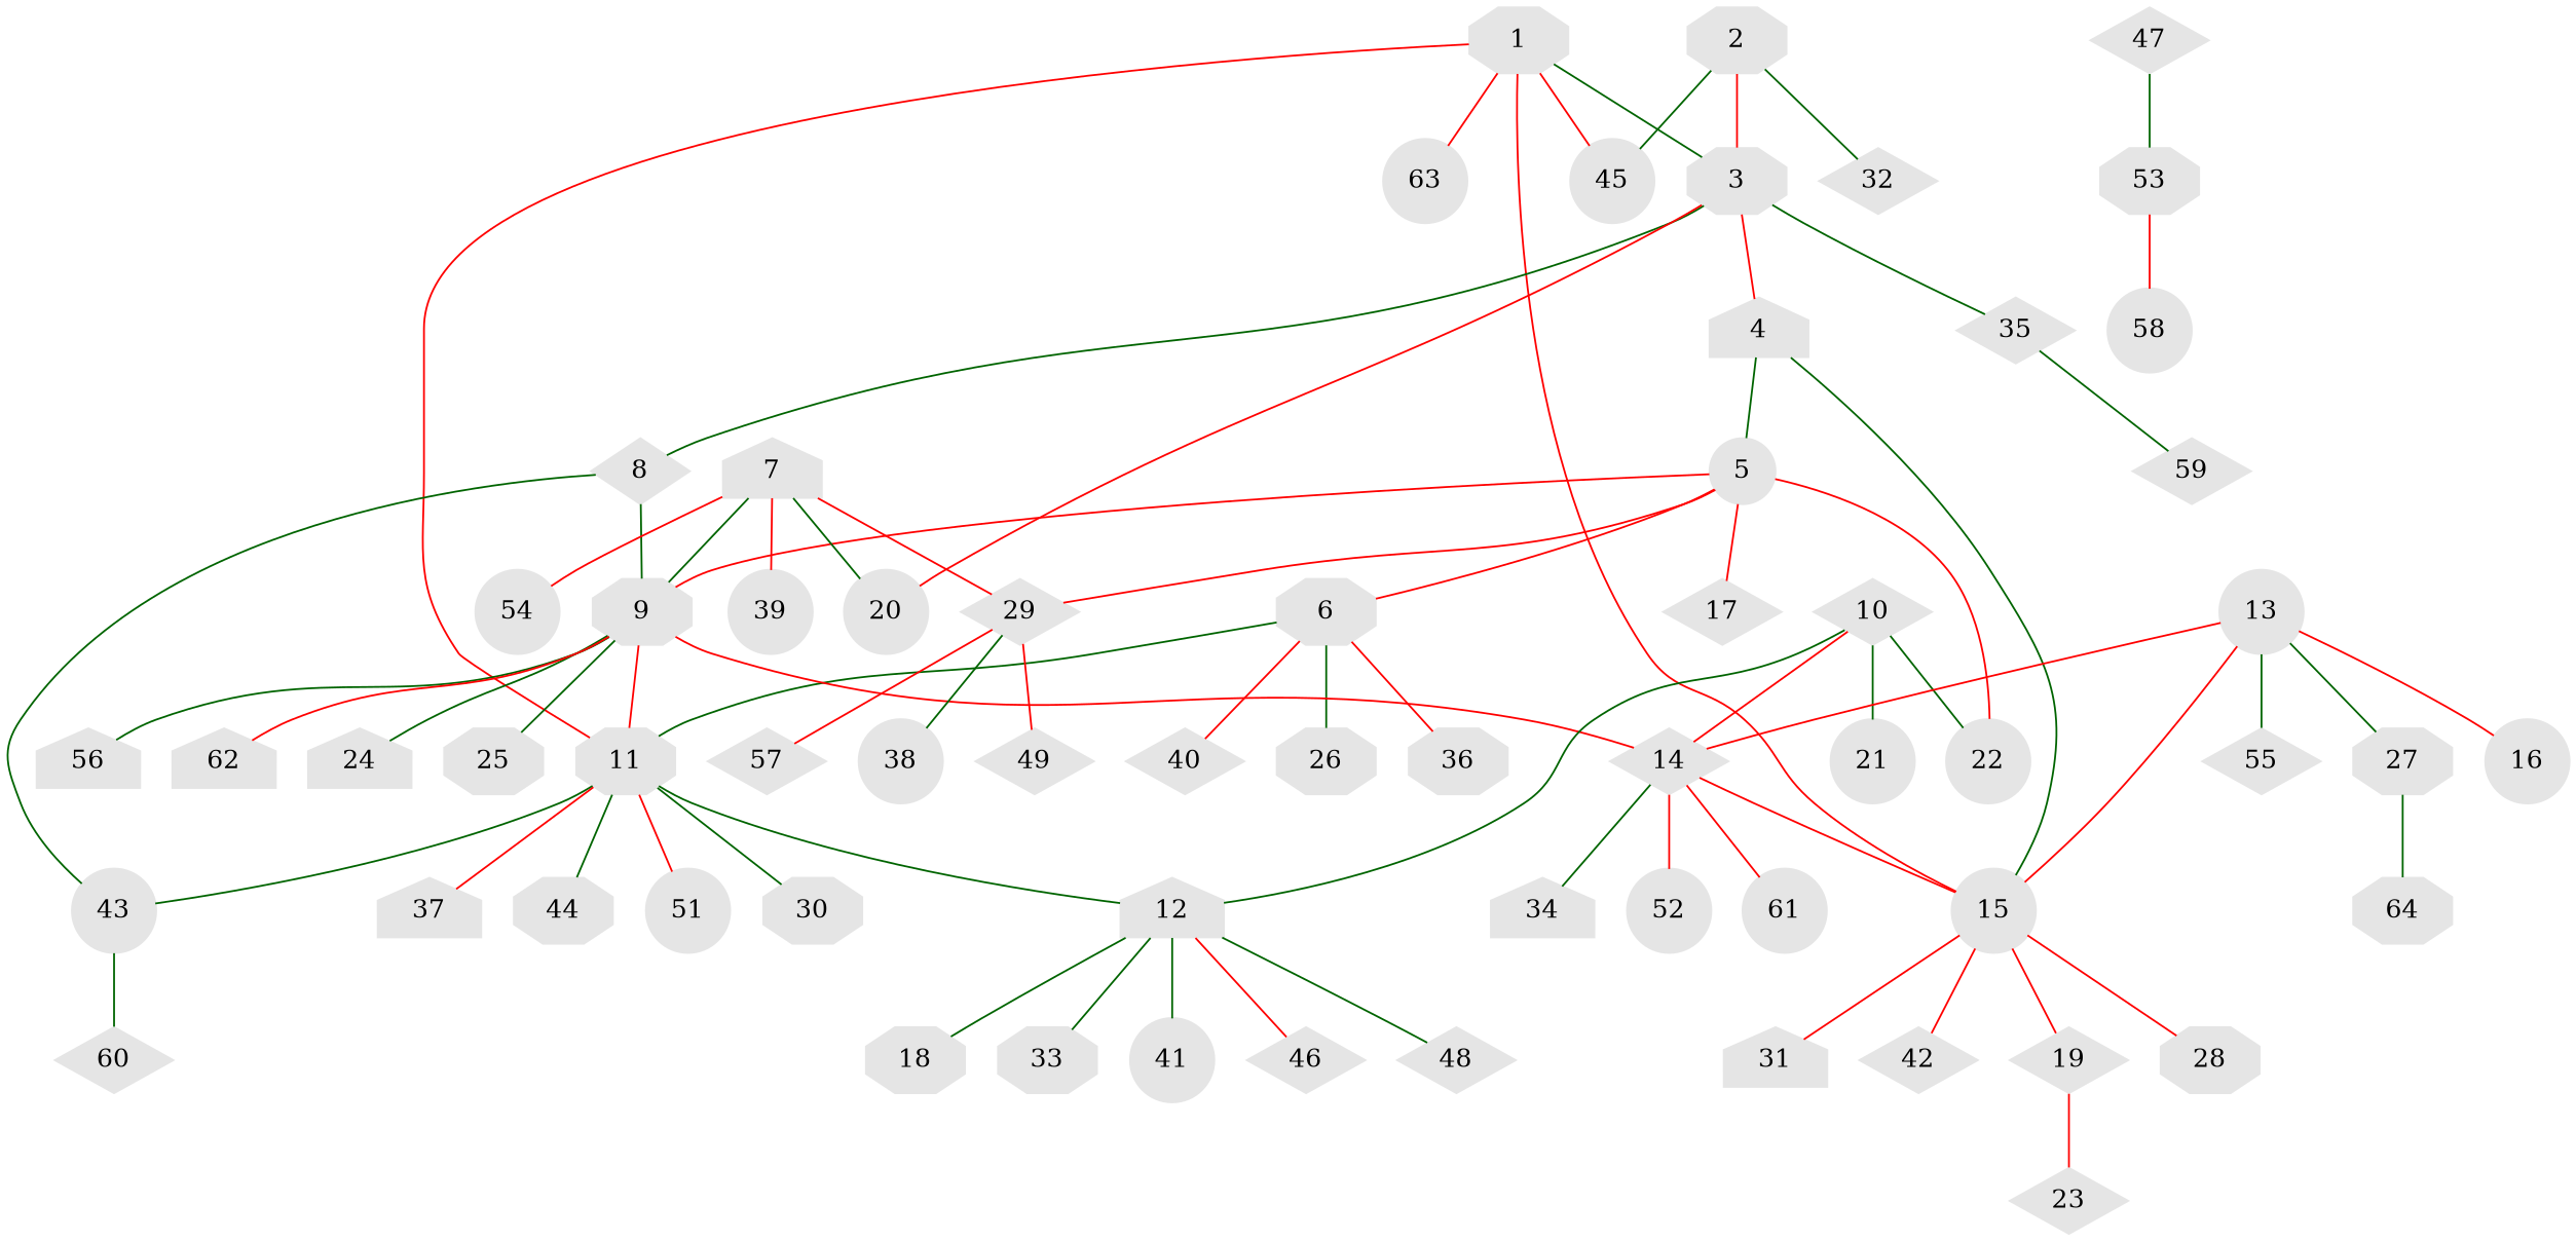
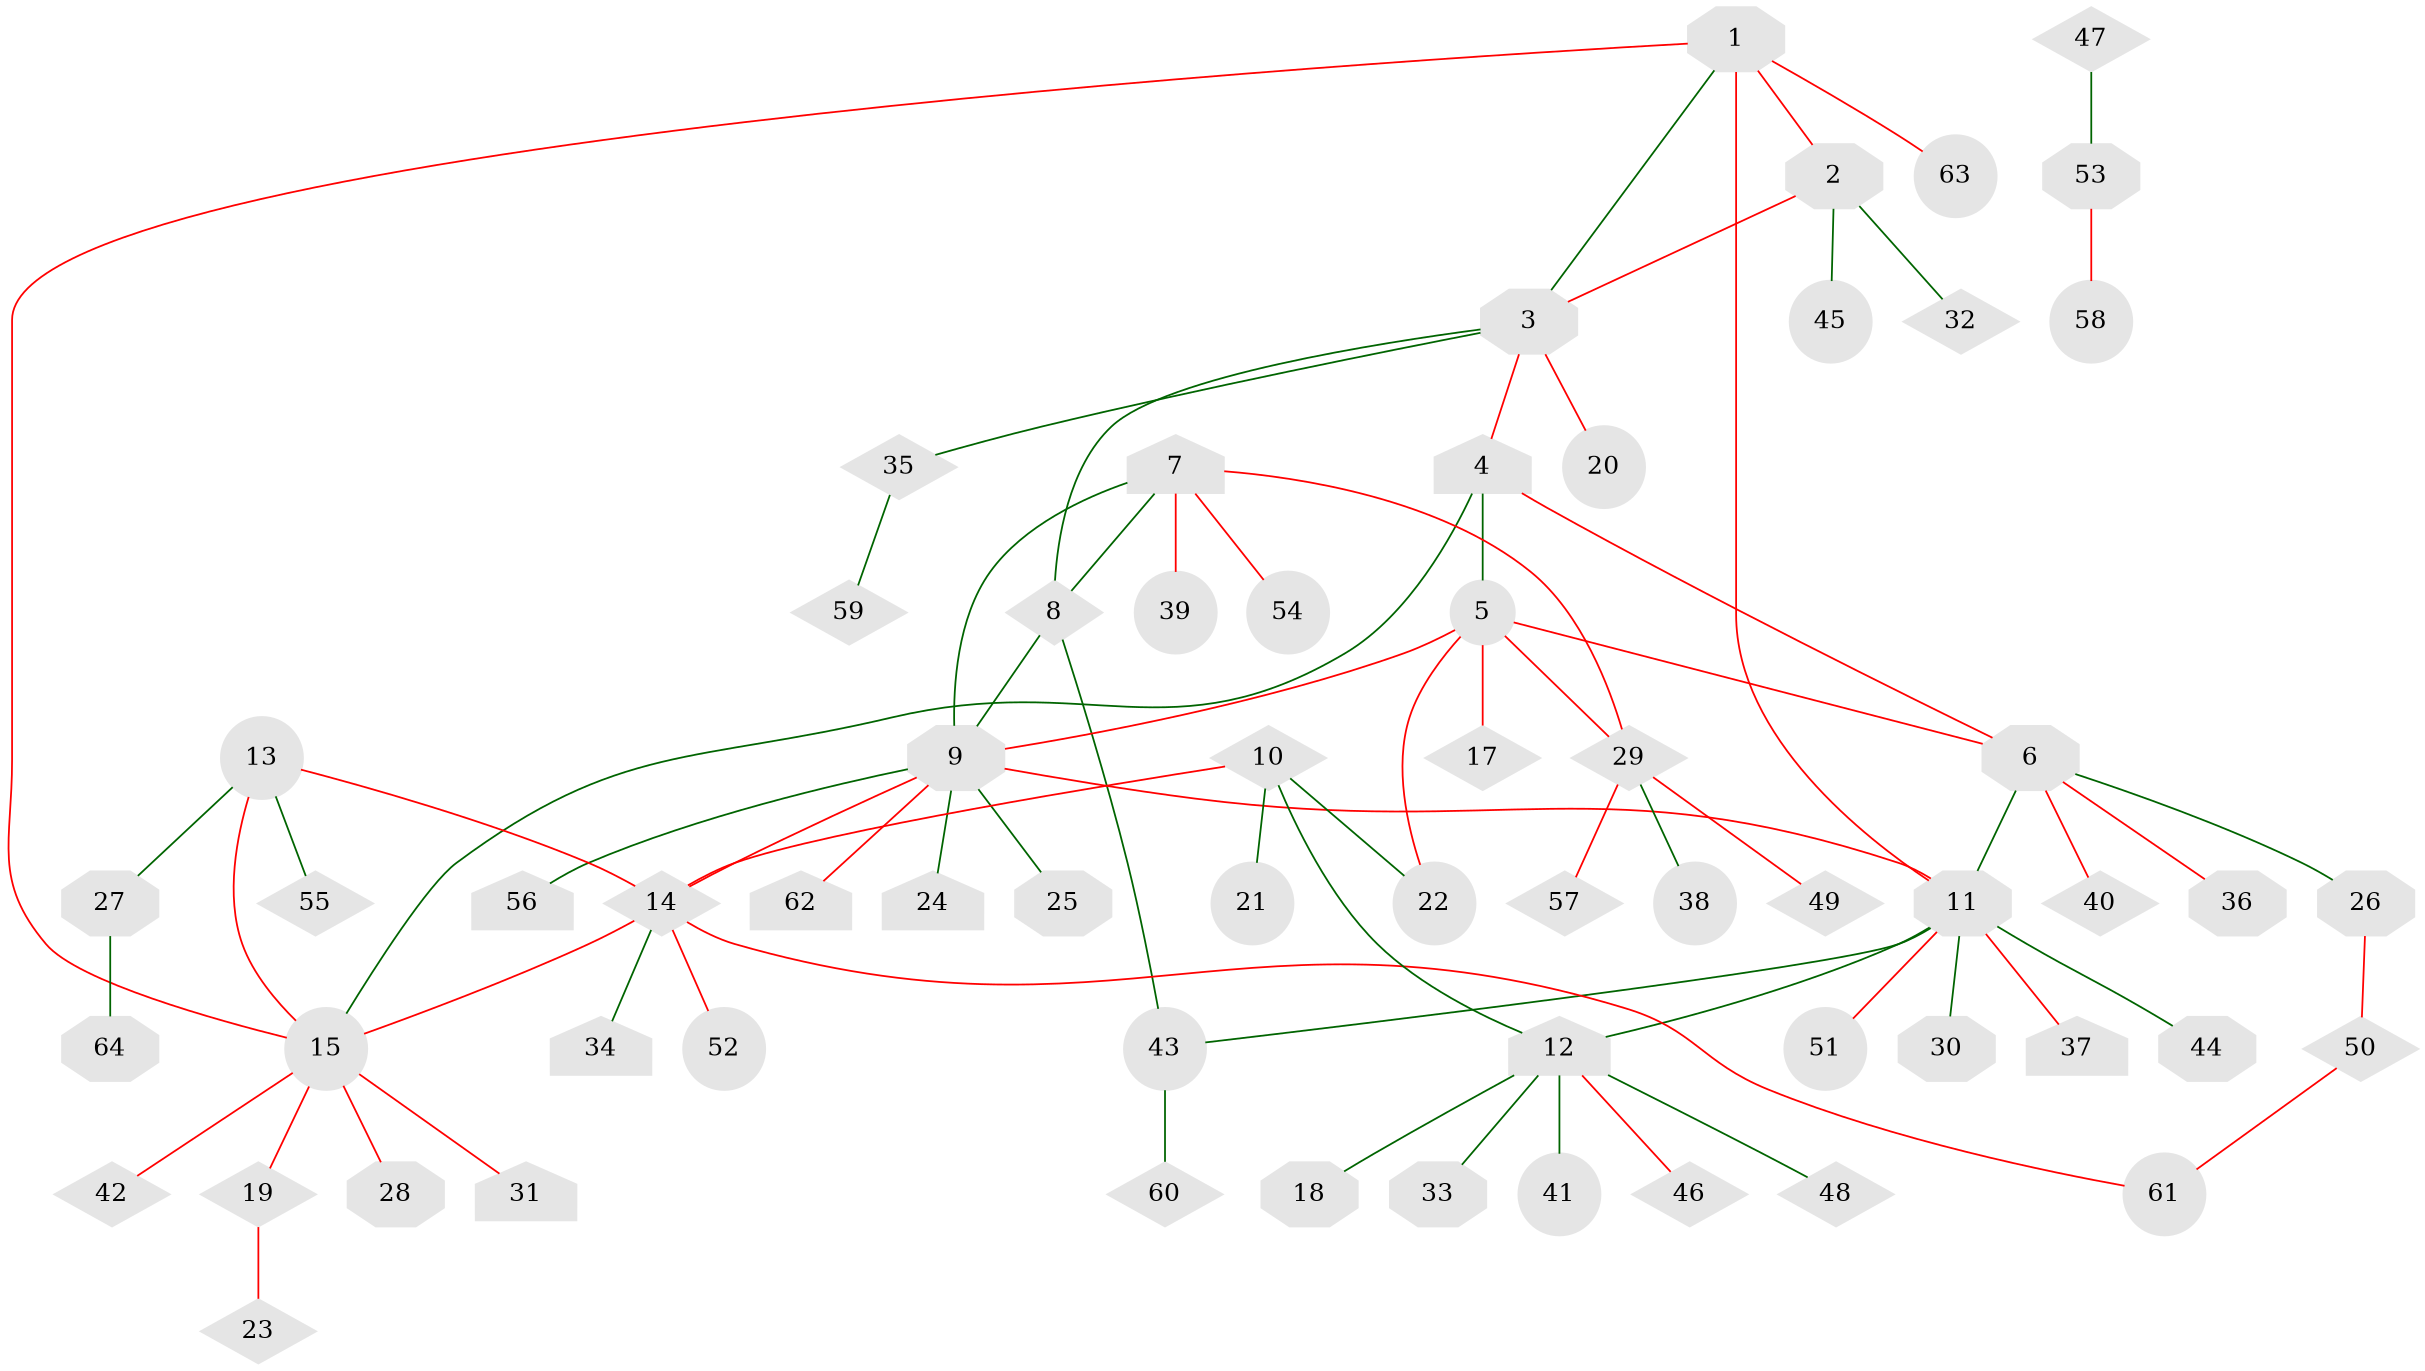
  graph {
    node [color=gray90 shape=diamond style=filled]
    edge [color=red]
    1 [shape=octagon]
    2 [shape=octagon]
    3 [shape=octagon]
    11 [shape=octagon]
    15 [shape=circle]
    63 [shape=circle]
    32
    45 [shape=circle]
    4 [shape=house]
    8
    20 [shape=circle]
    35
    43 [shape=circle]
    12 [shape=house]
    30 [shape=octagon]
    37 [shape=house]
    44 [shape=octagon]
    51 [shape=circle]
    19
    28 [shape=octagon]
    31 [shape=house]
    42
    5 [shape=circle]
    6 [shape=octagon]
    9 [shape=octagon]
    59
    17
    22 [shape=circle]
    29
    26 [shape=octagon]
    36 [shape=octagon]
    40
    14
    24 [shape=house]
    25 [shape=octagon]
    56 [shape=house]
    62 [shape=house]
    38 [shape=circle]
    49
    57
+   50
    47
    53 [shape=octagon]
    7 [shape=house]
    39 [shape=circle]
    54 [shape=circle]
    60
    34 [shape=house]
    52 [shape=circle]
    61 [shape=circle]
    10
    21 [shape=circle]
    18 [shape=octagon]
    33 [shape=octagon]
    41 [shape=circle]
    46
    48
    13 [shape=circle]
-   16 [shape=circle]
    27 [shape=octagon]
    55
    64 [shape=octagon]
    23
    58 [shape=circle]
-   1 -- 45
+   1 -- 2
    1 -- 3 [color=darkgreen]
    1 -- 11
    1 -- 15
    1 -- 63
    2 -- 3
    2 -- 32 [color=darkgreen]
    2 -- 45 [color=darkgreen]
    3 -- 4
    3 -- 8 [color=darkgreen]
    3 -- 20
    3 -- 35 [color=darkgreen]
    11 -- 43 [color=darkgreen]
    11 -- 12 [color=darkgreen]
    11 -- 30 [color=darkgreen]
    11 -- 37
    11 -- 44 [color=darkgreen]
    11 -- 51
    15 -- 19
    15 -- 28
    15 -- 31
    15 -- 42
    4 -- 15 [color=darkgreen]
    4 -- 5 [color=darkgreen]
+   4 -- 6
    8 -- 43 [color=darkgreen]
    8 -- 9 [color=darkgreen]
    35 -- 59 [color=darkgreen]
    43 -- 60 [color=darkgreen]
    12 -- 18 [color=darkgreen]
    12 -- 33 [color=darkgreen]
    12 -- 41 [color=darkgreen]
    12 -- 46
    12 -- 48 [color=darkgreen]
    19 -- 23
    5 -- 6
    5 -- 9
    5 -- 17
    5 -- 22
    5 -- 29
    6 -- 11 [color=darkgreen]
    6 -- 26 [color=darkgreen]
    6 -- 36
    6 -- 40
    9 -- 11
    9 -- 14
    9 -- 24 [color=darkgreen]
    9 -- 25 [color=darkgreen]
    9 -- 56 [color=darkgreen]
    9 -- 62
    29 -- 38 [color=darkgreen]
    29 -- 49
    29 -- 57
+   26 -- 50
    14 -- 15
    14 -- 34 [color=darkgreen]
    14 -- 52
    14 -- 61
+   50 -- 61
    47 -- 53 [color=darkgreen]
    53 -- 58
-   7 -- 20 [color=darkgreen]
+   7 -- 8 [color=darkgreen]
    7 -- 9 [color=darkgreen]
    7 -- 29
    7 -- 39
    7 -- 54
    10 -- 12 [color=darkgreen]
    10 -- 22 [color=darkgreen]
    10 -- 14
    10 -- 21 [color=darkgreen]
    13 -- 15
    13 -- 14
-   13 -- 16
    13 -- 27 [color=darkgreen]
    13 -- 55 [color=darkgreen]
    27 -- 64 [color=darkgreen]
  }
